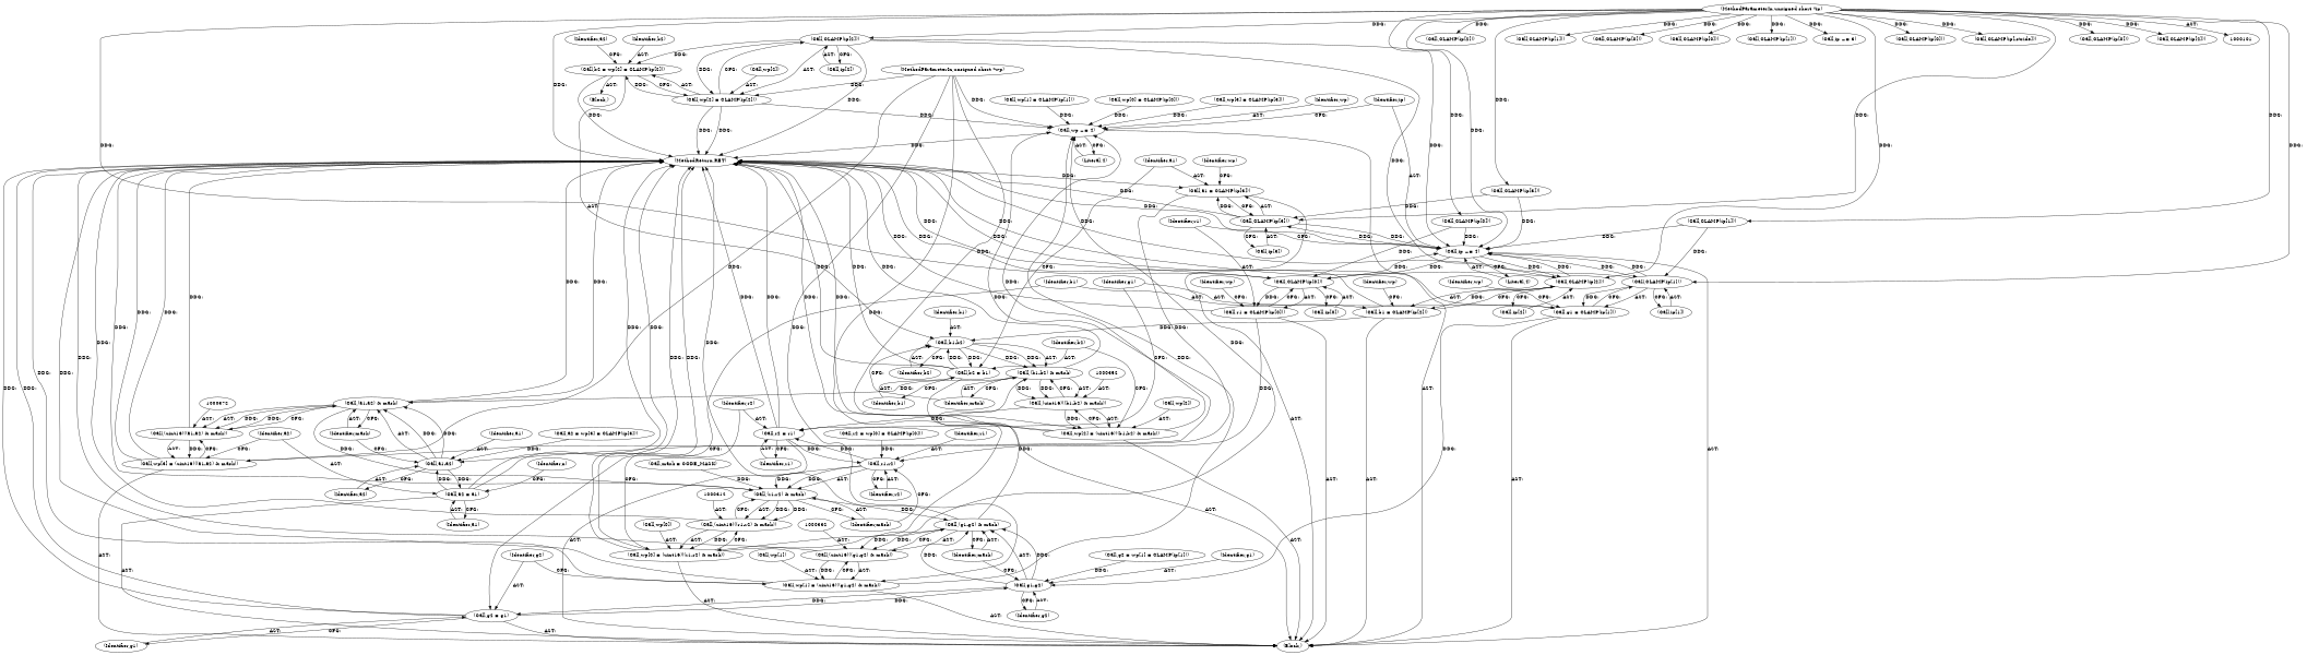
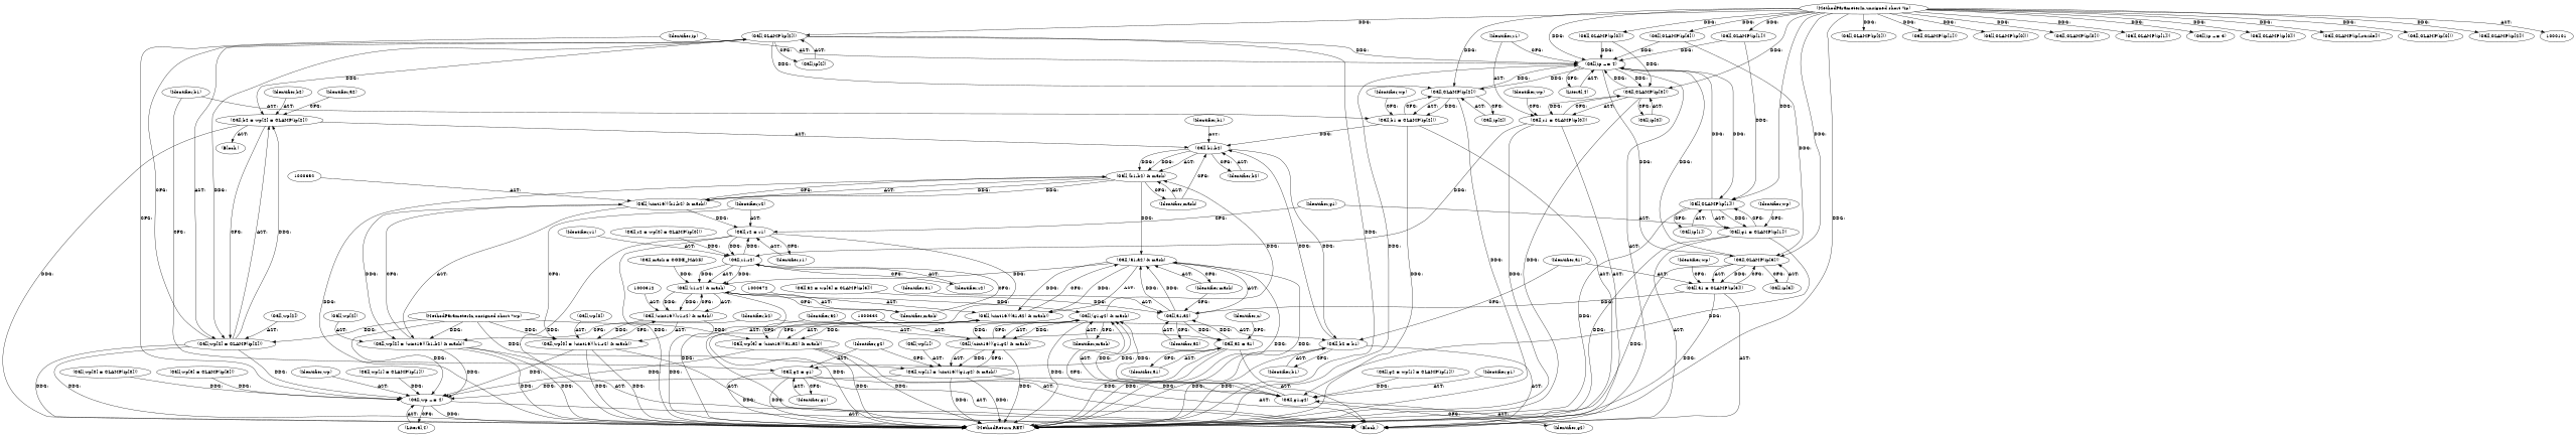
  digraph {
    n1 [label="(Call,CLAMP(ip[2]))"]
    n2 [label="(Call,b2 = wp[2] = CLAMP(ip[2]))"]
    n3 [label="(Call,wp[2] = CLAMP(ip[2]))"]
    n4 [label="(Call,ip += 4)"]
    n5 [label="(Call,CLAMP(ip[2]))"]
    n6 [label="(MethodReturn,RET)"]
    n7 [label="(Call,ip[2])"]
    n8 [label="(Call,b1-b2)"]
    n9 [label="(Block,)"]
    n10 [label="(Call,wp += 4)"]
    n11 [label="(Call,CLAMP(ip[0]))"]
    n12 [label="(Call,CLAMP(ip[1]))"]
    n13 [label="(Call,CLAMP(ip[3]))"]
    n14 [label="(Block,)"]
    n15 [label="(Literal,4)"]
    n16 [label="(Call,b1 = CLAMP(ip[2]))"]
    n17 [label="(Call,ip[2])"]
    n18 [label="(MethodParameterIn,unsigned short *ip)"]
    n19 [label="(Call,CLAMP(ip[2]))"]
    n20 [label="(Call,CLAMP(ip[1]))"]
    n21 [label="(Call,CLAMP(ip[1]))"]
    n22 [label="(Call,CLAMP(ip[0]))"]
    n23 [label="(Call,CLAMP(ip[0]))"]
    n24 [label="(Call,CLAMP(ip[1]))"]
    n25 [label="(Call,ip += 3)"]
    n26 [label="(Call,CLAMP(ip[3]))"]
    n27 [label="(Call,CLAMP(ip[0]))"]
    n28 [label="(Call,CLAMP(ip[-stride]))"]
    n29 [label="(Call,CLAMP(ip[0]))"]
    n30 [label="(Call,CLAMP(ip[0]))"]
    n31 [label="(Call,CLAMP(ip[2]))"]
    1000101
    n33 [label="(Call,r1 = CLAMP(ip[0]))"]
    n34 [label="(Call,ip[0])"]
    n35 [label="(Call,g1 = CLAMP(ip[1]))"]
    n36 [label="(Call,ip[1])"]
    n37 [label="(Call,a1 = CLAMP(ip[3]))"]
    n38 [label="(Call,ip[3])"]
    n39 [label="(Call,(b1-b2) & mask)"]
    n40 [label="(Call,b2 = b1)"]
    n41 [label="(Identifier,b2)"]
    n42 [label="(Call,(uint16)((b1-b2) & mask))"]
    n43 [label="(Call,(a1-a2) & mask)"]
    n44 [label="(Identifier,mask)"]
    n45 [label="(Identifier,b1)"]
    n46 [label="(Call,wp[2] = (uint16)((b1-b2) & mask))"]
    n47 [label="(Call,r2 = r1)"]
    n48 [label="(Call,(r1-r2) & mask)"]
    n49 [label="(Call,(uint16)((a1-a2) & mask))"]
    n50 [label="(Identifier,mask)"]
    n51 [label="(Literal,4)"]
    n52 [label="(Call,(uint16)((r1-r2) & mask))"]
    n53 [label="(Call,(g1-g2) & mask)"]
    n54 [label="(Identifier,mask)"]
    n55 [label="(Call,wp[3] = (uint16)((a1-a2) & mask))"]
    n56 [label="(Call,a1-a2)"]
    n57 [label="(Call,wp[0] = (uint16)((r1-r2) & mask))"]
    n58 [label="(Call,(uint16)((g1-g2) & mask))"]
    n59 [label="(Identifier,mask)"]
    n60 [label="(Call,r1-r2)"]
    n61 [label="(Call,wp[1] = (uint16)((g1-g2) & mask))"]
    n62 [label="(Call,g1-g2)"]
    n63 [label="(Identifier,r2)"]
    n64 [label="(Identifier,r1)"]
    n65 [label="(Call,g2 = g1)"]
    n66 [label="(Identifier,g2)"]
    n67 [label="(Identifier,g1)"]
    n68 [label="(Call,a2 = a1)"]
    n69 [label="(Identifier,a2)"]
    n70 [label="(Identifier,a1)"]
    n71 [label="(Identifier,r1)"]
    n72 [label="(Call,g2 = wp[1] = CLAMP(ip[1]))"]
    n73 [label="(Identifier,b1)"]
    n74 [label="(Identifier,wp)"]
    n75 [label="(Identifier,g1)"]
    n76 [label="(Call,wp[2])"]
    n77 [label="(Call,wp[1])"]
    n78 [label="(Call,wp[2])"]
    n79 [label="(Call,r2 = wp[0] = CLAMP(ip[0]))"]
    n80 [label="(Call,a2 = wp[3] = CLAMP(ip[3]))"]
    n81 [label="(Identifier,a1)"]
    n82 [label="(Identifier,a1)"]
    n83 [label="(Identifier,wp)"]
    n84 [label="(Identifier,b1)"]
    n85 [label="(Identifier,a2)"]
    n86 [label="(Identifier,b2)"]
    n87 [label="(Identifier,ip)"]
    n88 [label="(Identifier,g1)"]
    n89 [label="(Identifier,r1)"]
    n90 [label="(Identifier,wp)"]
    n91 [label="(Identifier,b2)"]
    n92 [label="(Identifier,n)"]
    n93 [label="(Identifier,g2)"]
    n94 [label="(MethodParameterIn,unsigned short *wp)"]
    n95 [label="(Call,wp[1] = CLAMP(ip[1]))"]
    n96 [label="(Call,wp[0] = CLAMP(ip[0]))"]
    n97 [label="(Identifier,wp)"]
    n98 [label="(Call,wp[0])"]
    n99 [label="(Identifier,wp)"]
    n100 [label="(Call,wp[3] = CLAMP(ip[3]))"]
    n101 [label="(Call,mask = CODE_MASK)"]
    n102 [label="(Identifier,a2)"]
    n103 [label="(Identifier,r2)"]
    1000352
    1000312
    1000332
    1000372
    n1 -> n2 [label="DDG: "]
    n1 -> n3 [label="AST: "]
    n1 -> n3 [label="DDG: "]
    n1 -> n4 [label="DDG: "]
    n1 -> n5 [label="DDG: "]
    n1 -> n6 [label="DDG: "]
    n1 -> n7 [label="CFG: "]
    n2 -> n3 [label="CFG: "]
    n2 -> n6 [label="DDG: "]
    n2 -> n8 [label="AST: "]
    n2 -> n9 [label="AST: "]
    n3 -> n1 [label="CFG: "]
    n3 -> n2 [label="AST: "]
    n3 -> n2 [label="DDG: "]
    n3 -> n6 [label="DDG: "]
    n3 -> n6 [label="DDG: "]
    n3 -> n10 [label="DDG: "]
    n4 -> n5 [label="DDG: "]
    n4 -> n6 [label="DDG: "]
    n4 -> n11 [label="DDG: "]
    n4 -> n12 [label="DDG: "]
    n4 -> n13 [label="DDG: "]
    n4 -> n14 [label="AST: "]
    n4 -> n15 [label="CFG: "]
    n5 -> n4 [label="DDG: "]
    n5 -> n6 [label="DDG: "]
    n5 -> n16 [label="AST: "]
    n5 -> n16 [label="DDG: "]
    n5 -> n17 [label="CFG: "]
    n7 -> n1 [label="AST: "]
    n8 -> n39 [label="AST: "]
    n8 -> n39 [label="DDG: "]
    n8 -> n39 [label="DDG: "]
    n8 -> n40 [label="DDG: "]
    n8 -> n41 [label="CFG: "]
    n10 -> n6 [label="DDG: "]
    n10 -> n14 [label="AST: "]
    n10 -> n51 [label="CFG: "]
    n11 -> n4 [label="DDG: "]
    n11 -> n6 [label="DDG: "]
    n11 -> n33 [label="AST: "]
    n11 -> n33 [label="DDG: "]
    n11 -> n34 [label="CFG: "]
    n12 -> n4 [label="DDG: "]
    n12 -> n6 [label="DDG: "]
    n12 -> n35 [label="AST: "]
    n12 -> n35 [label="DDG: "]
    n12 -> n36 [label="CFG: "]
    n13 -> n4 [label="DDG: "]
    n13 -> n6 [label="DDG: "]
    n13 -> n37 [label="AST: "]
    n13 -> n37 [label="DDG: "]
    n13 -> n38 [label="CFG: "]
    n15 -> n4 [label="AST: "]
    n16 -> n5 [label="CFG: "]
    n16 -> n6 [label="DDG: "]
    n16 -> n8 [label="DDG: "]
    n16 -> n14 [label="AST: "]
    n17 -> n5 [label="AST: "]
    n18 -> n1 [label="DDG: "]
    n18 -> n4 [label="DDG: "]
    n18 -> n5 [label="DDG: "]
    n18 -> n6 [label="DDG: "]
    n18 -> n11 [label="DDG: "]
    n18 -> n12 [label="DDG: "]
    n18 -> n13 [label="DDG: "]
    n18 -> n19 [label="DDG: "]
    n18 -> n20 [label="DDG: "]
    n18 -> n21 [label="DDG: "]
    n18 -> n22 [label="DDG: "]
    n18 -> n23 [label="DDG: "]
    n18 -> n24 [label="DDG: "]
    n18 -> n25 [label="DDG: "]
    n18 -> n26 [label="DDG: "]
    n18 -> n27 [label="DDG: "]
    n18 -> n28 [label="DDG: "]
    n18 -> n29 [label="DDG: "]
    n18 -> n30 [label="DDG: "]
    n18 -> n31 [label="DDG: "]
    n18 -> 1000101 [label="AST: "]
    n20 -> n4 [label="DDG: "]
    n20 -> n12 [label="DDG: "]
    n26 -> n4 [label="DDG: "]
    n26 -> n13 [label="DDG: "]
    n29 -> n4 [label="DDG: "]
    n29 -> n11 [label="DDG: "]
    n33 -> n6 [label="DDG: "]
    n33 -> n11 [label="CFG: "]
    n33 -> n14 [label="AST: "]
    n33 -> n60 [label="DDG: "]
    n34 -> n11 [label="AST: "]
    n35 -> n6 [label="DDG: "]
    n35 -> n12 [label="CFG: "]
    n35 -> n14 [label="AST: "]
    n35 -> n62 [label="DDG: "]
    n36 -> n12 [label="AST: "]
-   n6 -> n37 [label="DDG: "]
+   n37 -> n6 [label="DDG: "]
    n37 -> n13 [label="CFG: "]
    n37 -> n14 [label="AST: "]
    n37 -> n56 [label="DDG: "]
    n38 -> n13 [label="AST: "]
    n39 -> n6 [label="DDG: "]
    n39 -> n42 [label="AST: "]
    n39 -> n42 [label="DDG: "]
    n39 -> n42 [label="DDG: "]
    n39 -> n43 [label="DDG: "]
    n39 -> n44 [label="CFG: "]
    n40 -> n6 [label="DDG: "]
    n40 -> n6 [label="DDG: "]
    n40 -> n8 [label="DDG: "]
    n40 -> n14 [label="AST: "]
    n40 -> n45 [label="CFG: "]
    n41 -> n8 [label="AST: "]
    n42 -> n39 [label="CFG: "]
    n42 -> n46 [label="AST: "]
    n42 -> n46 [label="DDG: "]
    n42 -> n47 [label="DDG: "]
    n43 -> n6 [label="DDG: "]
    n43 -> n6 [label="DDG: "]
    n43 -> n48 [label="DDG: "]
    n43 -> n49 [label="AST: "]
    n43 -> n49 [label="DDG: "]
    n43 -> n49 [label="DDG: "]
    n43 -> n50 [label="CFG: "]
    n44 -> n8 [label="CFG: "]
    n44 -> n39 [label="AST: "]
    n45 -> n40 [label="AST: "]
    n46 -> n6 [label="DDG: "]
    n46 -> n6 [label="DDG: "]
    n46 -> n10 [label="DDG: "]
    n46 -> n14 [label="AST: "]
    n46 -> n42 [label="CFG: "]
    n47 -> n6 [label="DDG: "]
    n47 -> n6 [label="DDG: "]
    n47 -> n14 [label="AST: "]
    n47 -> n60 [label="DDG: "]
    n47 -> n64 [label="CFG: "]
    n48 -> n6 [label="DDG: "]
    n48 -> n52 [label="AST: "]
    n48 -> n52 [label="DDG: "]
    n48 -> n52 [label="DDG: "]
    n48 -> n53 [label="DDG: "]
    n48 -> n54 [label="CFG: "]
    n49 -> n6 [label="DDG: "]
    n49 -> n43 [label="CFG: "]
    n49 -> n55 [label="AST: "]
    n49 -> n55 [label="DDG: "]
    n50 -> n43 [label="AST: "]
    n50 -> n56 [label="CFG: "]
    n51 -> n10 [label="AST: "]
    n52 -> n6 [label="DDG: "]
    n52 -> n48 [label="CFG: "]
    n52 -> n57 [label="AST: "]
    n52 -> n57 [label="DDG: "]
    n53 -> n6 [label="DDG: "]
    n53 -> n39 [label="DDG: "]
    n53 -> n58 [label="AST: "]
    n53 -> n58 [label="DDG: "]
    n53 -> n58 [label="DDG: "]
    n53 -> n59 [label="CFG: "]
    n54 -> n48 [label="AST: "]
    n54 -> n60 [label="CFG: "]
    n55 -> n6 [label="DDG: "]
    n55 -> n6 [label="DDG: "]
    n55 -> n10 [label="DDG: "]
    n55 -> n14 [label="AST: "]
    n55 -> n49 [label="CFG: "]
    n56 -> n43 [label="AST: "]
    n56 -> n43 [label="DDG: "]
    n56 -> n43 [label="DDG: "]
    n56 -> n68 [label="DDG: "]
    n56 -> n69 [label="CFG: "]
    n57 -> n6 [label="DDG: "]
    n57 -> n6 [label="DDG: "]
    n57 -> n10 [label="DDG: "]
    n57 -> n14 [label="AST: "]
    n57 -> n52 [label="CFG: "]
    n58 -> n6 [label="DDG: "]
    n58 -> n53 [label="CFG: "]
    n58 -> n61 [label="AST: "]
    n58 -> n61 [label="DDG: "]
    n59 -> n53 [label="AST: "]
    n59 -> n62 [label="CFG: "]
    n60 -> n47 [label="DDG: "]
    n60 -> n48 [label="AST: "]
    n60 -> n48 [label="DDG: "]
    n60 -> n48 [label="DDG: "]
    n60 -> n63 [label="CFG: "]
    n61 -> n6 [label="DDG: "]
    n61 -> n6 [label="DDG: "]
    n61 -> n10 [label="DDG: "]
    n61 -> n14 [label="AST: "]
    n61 -> n58 [label="CFG: "]
    n62 -> n53 [label="AST: "]
    n62 -> n53 [label="DDG: "]
    n62 -> n53 [label="DDG: "]
-   n62 -> n65 [label="DDG: "]
+   n68 -> n65 [label="DDG: "]
    n62 -> n66 [label="CFG: "]
    n63 -> n60 [label="AST: "]
    n64 -> n47 [label="AST: "]
    n65 -> n6 [label="DDG: "]
    n65 -> n6 [label="DDG: "]
    n65 -> n14 [label="AST: "]
    n65 -> n62 [label="DDG: "]
    n65 -> n67 [label="CFG: "]
    n66 -> n62 [label="AST: "]
    n67 -> n65 [label="AST: "]
    n68 -> n6 [label="DDG: "]
    n68 -> n6 [label="DDG: "]
    n68 -> n14 [label="AST: "]
    n68 -> n56 [label="DDG: "]
    n68 -> n70 [label="CFG: "]
    n69 -> n56 [label="AST: "]
    n70 -> n68 [label="AST: "]
    n71 -> n4 [label="CFG: "]
    n71 -> n33 [label="AST: "]
    n72 -> n62 [label="DDG: "]
    n73 -> n8 [label="AST: "]
    n74 -> n10 [label="AST: "]
    n75 -> n62 [label="AST: "]
    n76 -> n3 [label="AST: "]
    n77 -> n61 [label="AST: "]
    n78 -> n46 [label="AST: "]
    n79 -> n60 [label="DDG: "]
    n80 -> n56 [label="DDG: "]
    n81 -> n37 [label="AST: "]
    n81 -> n40 [label="CFG: "]
    n82 -> n56 [label="AST: "]
    n83 -> n16 [label="CFG: "]
    n84 -> n16 [label="AST: "]
    n84 -> n65 [label="CFG: "]
    n85 -> n2 [label="CFG: "]
    n86 -> n40 [label="AST: "]
    n86 -> n46 [label="CFG: "]
    n87 -> n4 [label="AST: "]
    n87 -> n10 [label="CFG: "]
    n88 -> n35 [label="AST: "]
    n88 -> n47 [label="CFG: "]
    n89 -> n60 [label="AST: "]
    n90 -> n33 [label="CFG: "]
    n91 -> n2 [label="AST: "]
    n92 -> n68 [label="CFG: "]
    n93 -> n61 [label="CFG: "]
    n93 -> n65 [label="AST: "]
    n94 -> n3 [label="DDG: "]
    n94 -> n10 [label="DDG: "]
    n94 -> n46 [label="DDG: "]
    n94 -> n55 [label="DDG: "]
    n94 -> n57 [label="DDG: "]
    n94 -> n61 [label="DDG: "]
    n95 -> n10 [label="DDG: "]
    n96 -> n10 [label="DDG: "]
    n97 -> n37 [label="CFG: "]
    n98 -> n57 [label="AST: "]
    n99 -> n35 [label="CFG: "]
    n100 -> n10 [label="DDG: "]
    n101 -> n48 [label="DDG: "]
    n102 -> n55 [label="CFG: "]
    n102 -> n68 [label="AST: "]
    n103 -> n47 [label="AST: "]
    n103 -> n57 [label="CFG: "]
    1000352 -> n42 [label="AST: "]
    1000312 -> n52 [label="AST: "]
    1000332 -> n58 [label="AST: "]
    1000372 -> n49 [label="AST: "]
  }
